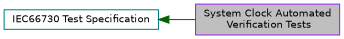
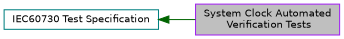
  digraph {
    rankdir=LR
    node [fontname=Helvetica fontsize=10 shape=box style=filled]
    n1 [color=purple fillcolor=grey75 fontcolor=black height=0.2 label="System Clock Automated\l Verification Tests" width=0.4]
-   n2 [color=teal fillcolor=white height=0.2 label="IEC66730 Test Specification" width=0.4]
+   n2 [color=teal fillcolor=white height=0.2 label="IEC60730 Test Specification" width=0.4]
    n2 -> n1 [dir=back fontname=Helvetica fontsize=10 labelfontname=Helvetica labelfontsize=10 shape=plaintext style=solid color=darkgreen]
  }
